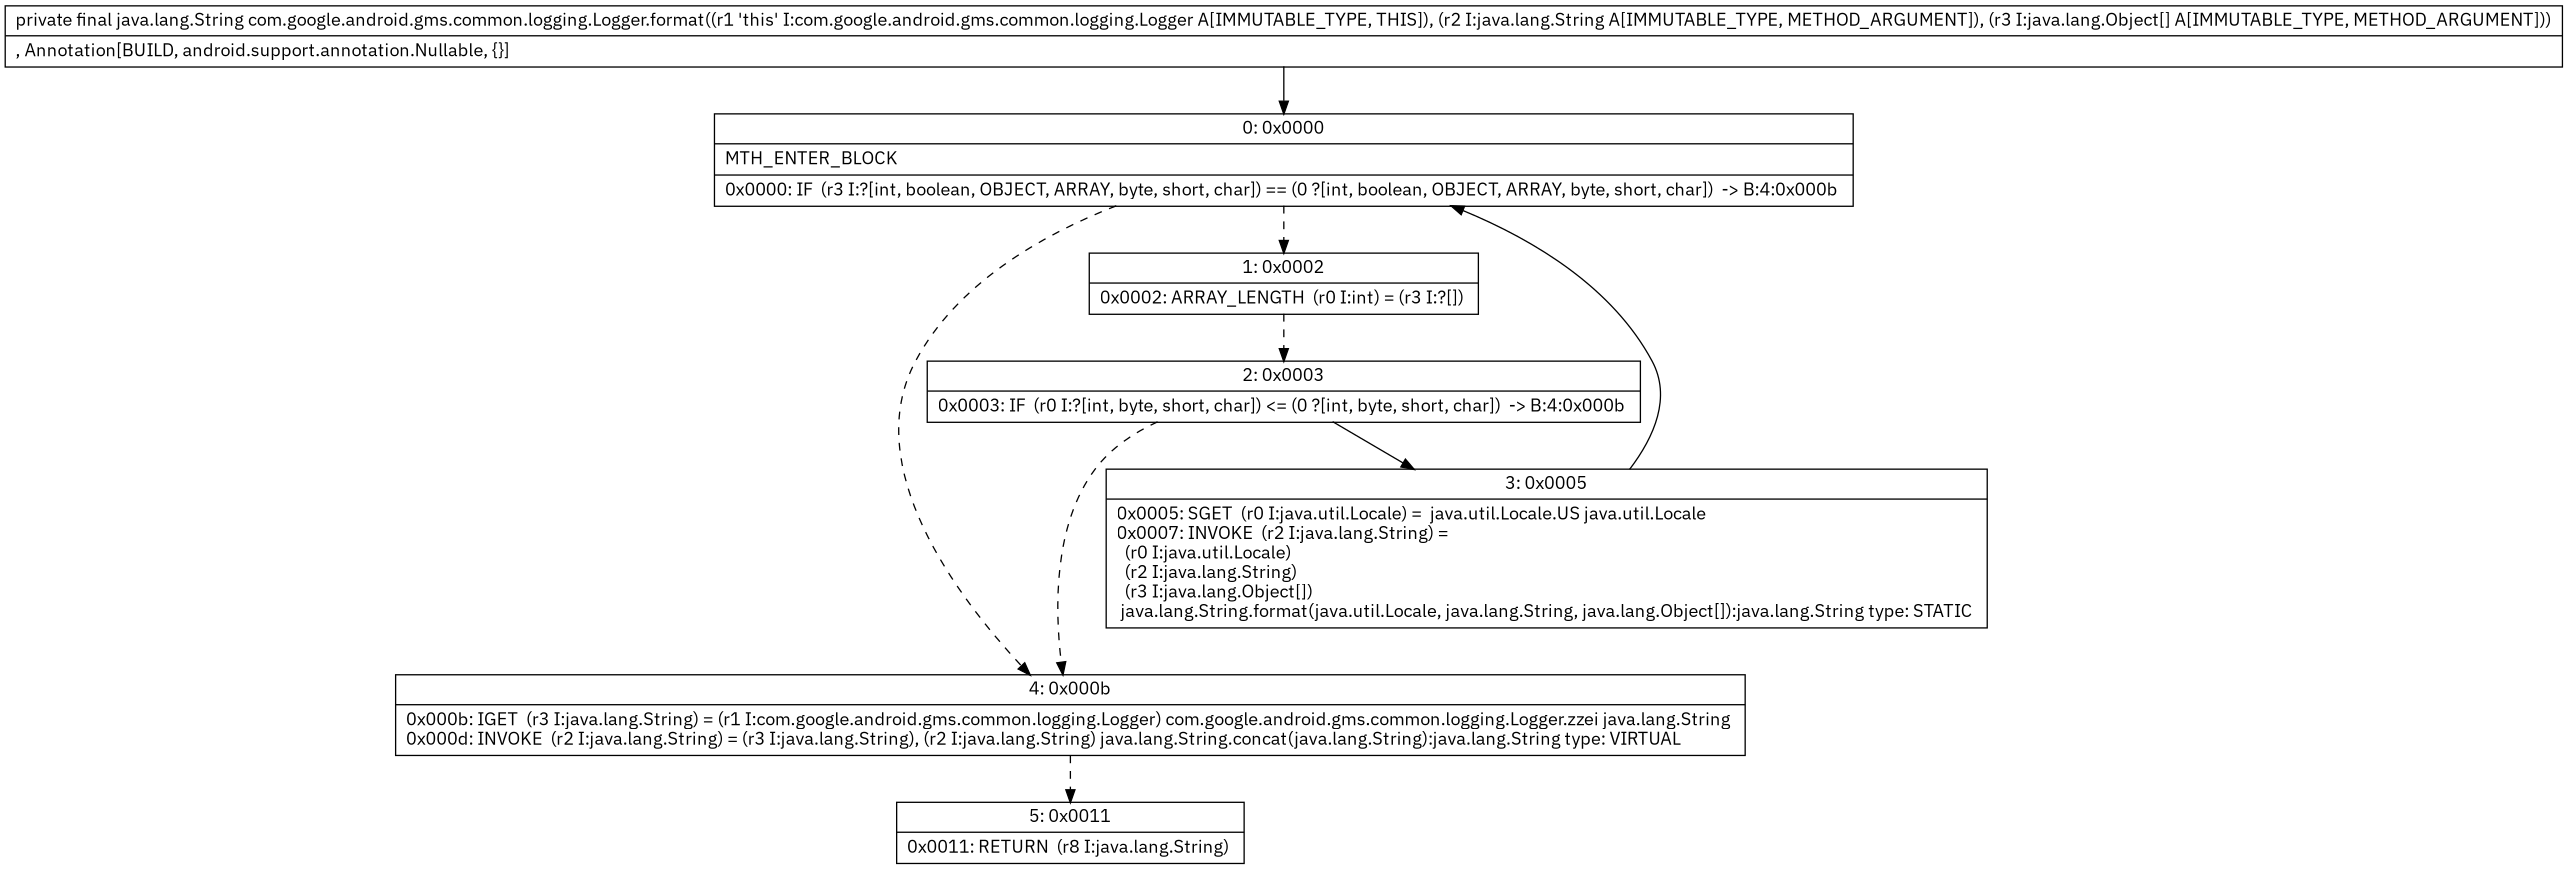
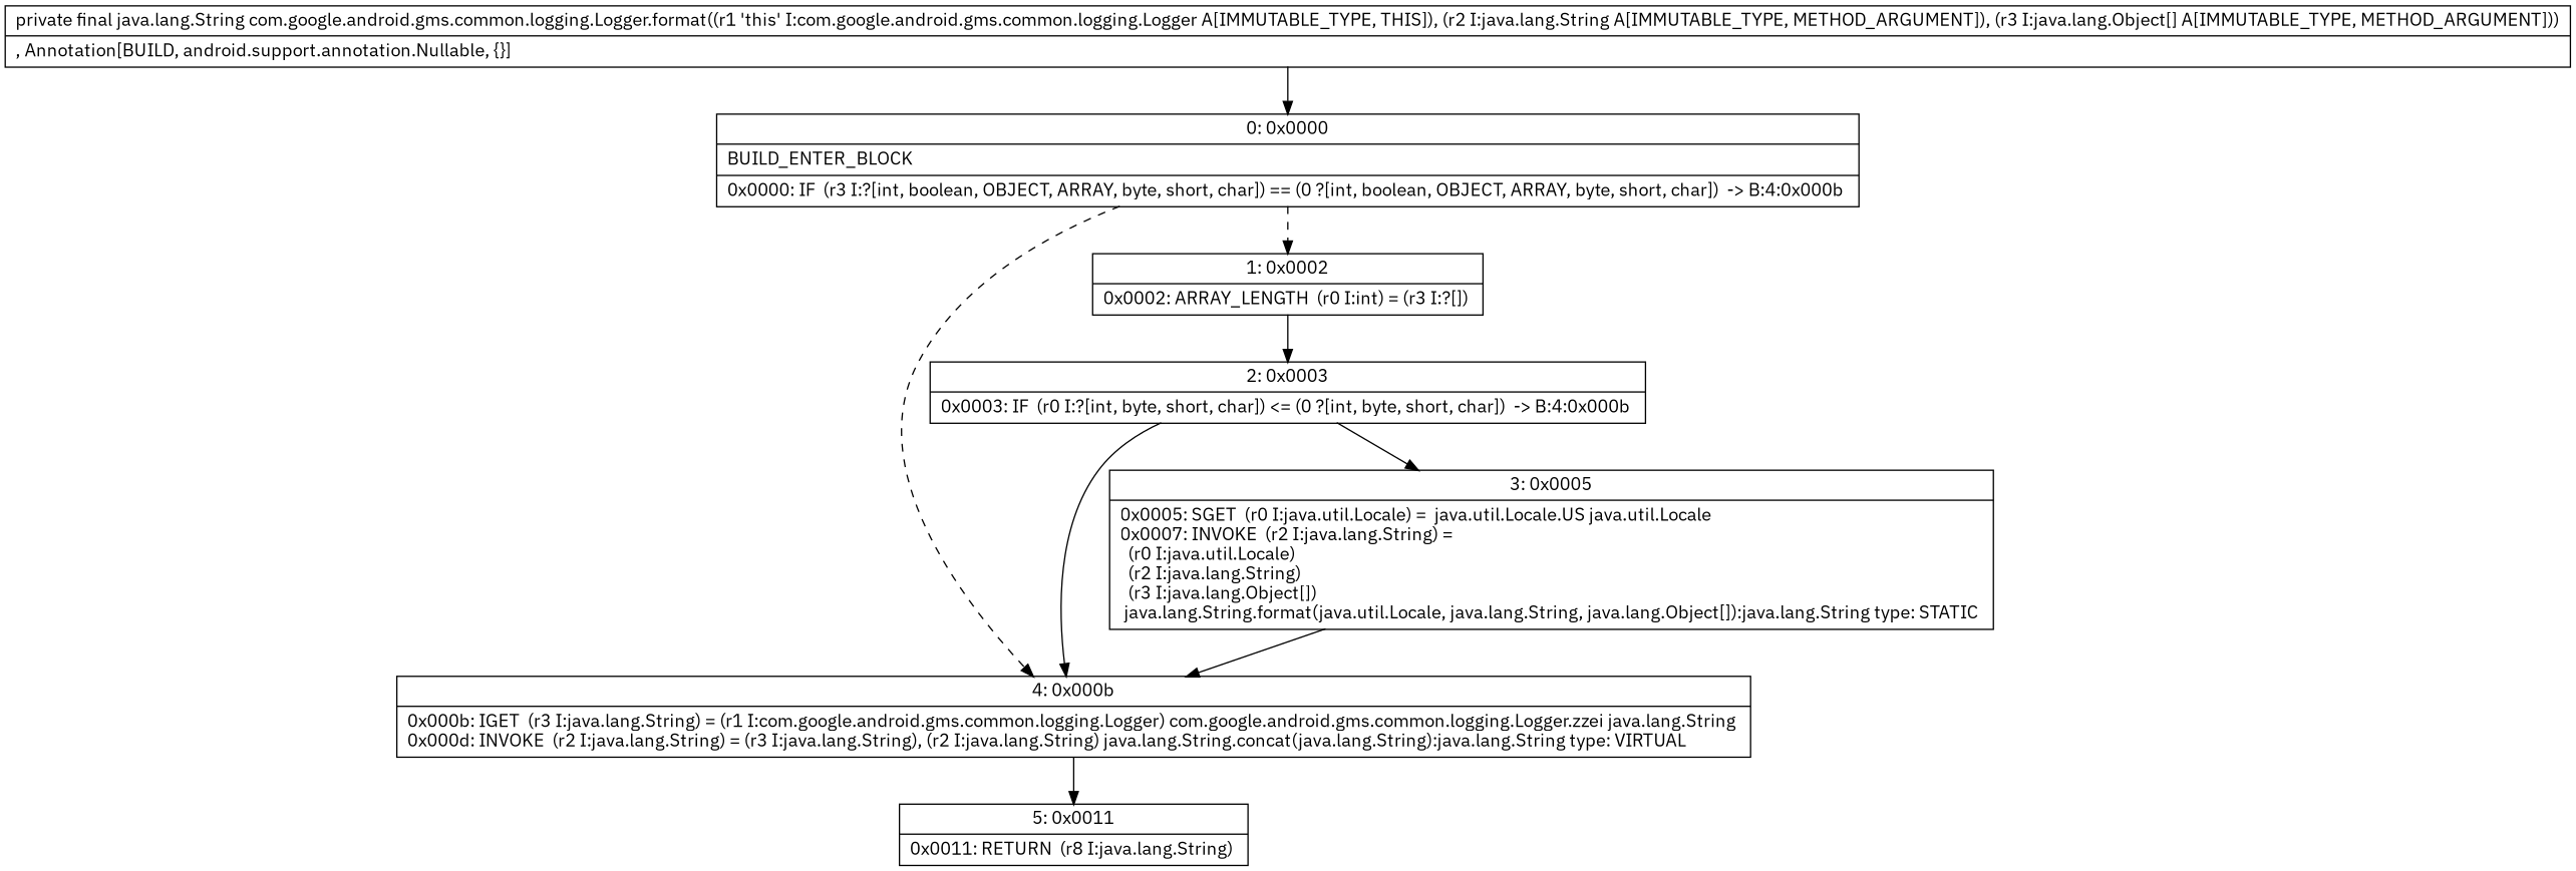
  digraph {
    fontname="IBM Plex Sans"
    node [fontname="IBM Plex Sans" shape=record]
    edge [fontname="IBM Plex Sans"]
-   n1 [label="{0\:\ 0x0000|MTH_ENTER_BLOCK\l|0x0000: IF  (r3 I:?[int, boolean, OBJECT, ARRAY, byte, short, char]) == (0 ?[int, boolean, OBJECT, ARRAY, byte, short, char])  \-\> B:4:0x000b \l}"]
+   n1 [label="{0\:\ 0x0000|BUILD_ENTER_BLOCK\l|0x0000: IF  (r3 I:?[int, boolean, OBJECT, ARRAY, byte, short, char]) == (0 ?[int, boolean, OBJECT, ARRAY, byte, short, char])  \-\> B:4:0x000b \l}"]
    n2 [label="{1\:\ 0x0002|0x0002: ARRAY_LENGTH  (r0 I:int) = (r3 I:?[]) \l}"]
    n3 [label="{4\:\ 0x000b|0x000b: IGET  (r3 I:java.lang.String) = (r1 I:com.google.android.gms.common.logging.Logger) com.google.android.gms.common.logging.Logger.zzei java.lang.String \l0x000d: INVOKE  (r2 I:java.lang.String) = (r3 I:java.lang.String), (r2 I:java.lang.String) java.lang.String.concat(java.lang.String):java.lang.String type: VIRTUAL \l}"]
    n4 [label="{2\:\ 0x0003|0x0003: IF  (r0 I:?[int, byte, short, char]) \<= (0 ?[int, byte, short, char])  \-\> B:4:0x000b \l}"]
    n5 [label="{5\:\ 0x0011|0x0011: RETURN  (r8 I:java.lang.String) \l}"]
    n6 [label="{3\:\ 0x0005|0x0005: SGET  (r0 I:java.util.Locale) =  java.util.Locale.US java.util.Locale \l0x0007: INVOKE  (r2 I:java.lang.String) = \l  (r0 I:java.util.Locale)\l  (r2 I:java.lang.String)\l  (r3 I:java.lang.Object[])\l java.lang.String.format(java.util.Locale, java.lang.String, java.lang.Object[]):java.lang.String type: STATIC \l}"]
    n7 [label="{private final java.lang.String com.google.android.gms.common.logging.Logger.format((r1 'this' I:com.google.android.gms.common.logging.Logger A[IMMUTABLE_TYPE, THIS]), (r2 I:java.lang.String A[IMMUTABLE_TYPE, METHOD_ARGUMENT]), (r3 I:java.lang.Object[] A[IMMUTABLE_TYPE, METHOD_ARGUMENT]))  | , Annotation[BUILD, android.support.annotation.Nullable, \{\}]\l}"]
    n1 -> n2 [style=dashed]
    n1 -> n3 [style=dashed]
-   n2 -> n4 [style=dashed]
-   n3 -> n5 [style=dashed]
-   n4 -> n3 [style=dashed]
+   n2 -> n4
+   n3 -> n5
+   n4 -> n3
    n4 -> n6 [style=solid]
-   n6 -> n1
+   n6 -> n3
    n7 -> n1
  }
